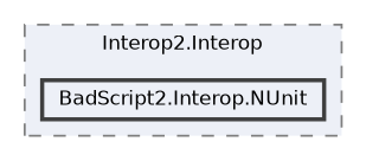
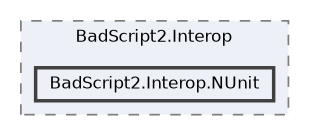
  digraph {
    compound=true
    n1 [color=grey25 fillcolor="#edf0f7" fontname=Helvetica fontsize=10 height=0.2 label="BadScript2.Interop.NUnit" shape=box style="filled,bold" width=0.4]
    subgraph cluster_1 {
      bgcolor="#edf0f7"
      fontname=Helvetica
      fontsize=10
-     label="Interop2.Interop"
+     label="BadScript2.Interop"
      pencolor=grey50
      style="filled,dashed"
      n1
    }
  }
